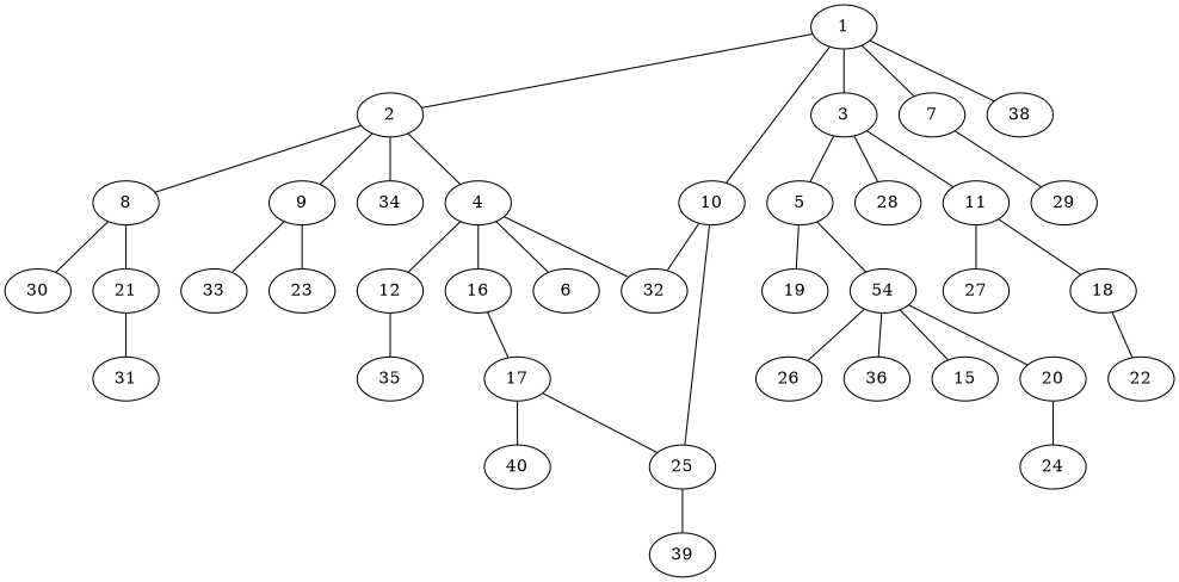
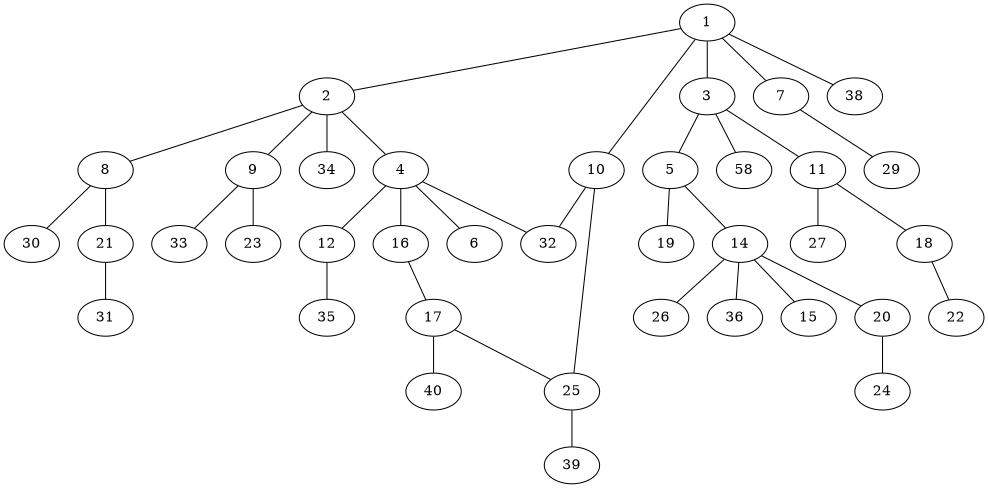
  graph {
    1
    2
    3
    7
    10
    38
    4
    8
    9
    34
    5
    11
-   28
+   28 [label=58]
    29
    32
    25
    6
    12
    16
    21
    30
    23
    33
-   14 [label=54]
+   14
    19
    18
    27
    39
    35
    17
    31
    15
    20
    26
    36
    22
    40
    24
    1 -- 2
    1 -- 3
    1 -- 7
    1 -- 10
    1 -- 38
    2 -- 4
    2 -- 8
    2 -- 9
    2 -- 34
    3 -- 5
    3 -- 11
    3 -- 28
    7 -- 29
    10 -- 32
    10 -- 25
    4 -- 32
    4 -- 6
    4 -- 12
    4 -- 16
    8 -- 21
    8 -- 30
    9 -- 23
    9 -- 33
    5 -- 14
    5 -- 19
    11 -- 18
    11 -- 27
    25 -- 39
    12 -- 35
    16 -- 17
    21 -- 31
    14 -- 15
    14 -- 20
    14 -- 26
    14 -- 36
    18 -- 22
    17 -- 25
    17 -- 40
    20 -- 24
  }
